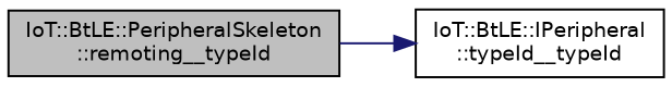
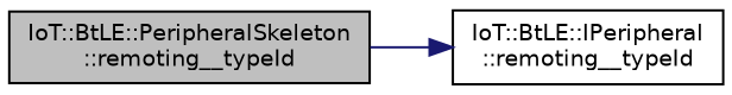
  digraph {
    rankdir=LR
    node [color=black fontname=Helvetica fontsize=10 shape=record style=filled]
    n1 [fillcolor=grey75 fontcolor=black height=0.2 label="IoT::BtLE::PeripheralSkeleton\l::remoting__typeId" width=0.4]
-   n2 [fillcolor=white height=0.2 label="IoT::BtLE::IPeripheral\l::typeId__typeId" width=0.4]
+   n2 [fillcolor=white height=0.2 label="IoT::BtLE::IPeripheral\l::remoting__typeId" width=0.4]
    n1 -> n2 [color=midnightblue fontname=Helvetica fontsize=10 labelfontname=Helvetica labelfontsize=10 style=solid]
  }
